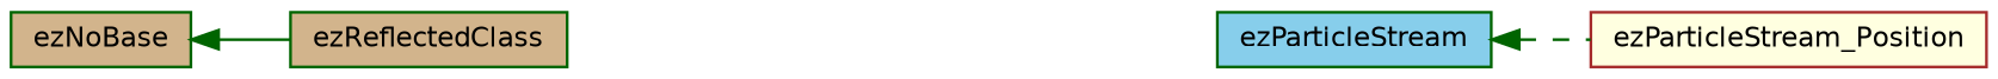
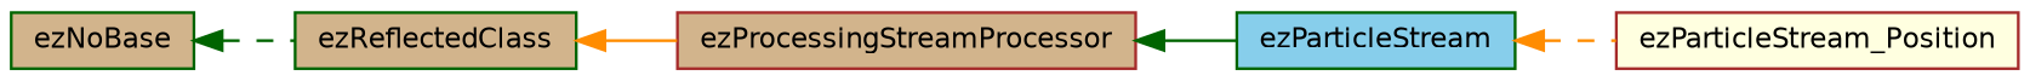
  digraph {
    rankdir=LR
    node [color=darkgreen fillcolor=tan fontname=Helvetica fontsize=10 shape=record style=filled]
    edge [color=darkorange dir=back fontname=Helvetica fontsize=10 labelfontname=Helvetica labelfontsize=10 style=dashed]
    n1 [color=brown fillcolor=lightyellow fontcolor=black height=0.2 label=ezParticleStream_Position width=0.4]
    n2 [fillcolor=skyblue height=0.2 label=ezParticleStream width=0.4]
+   n3 [color=brown height=0.2 label=ezProcessingStreamProcessor width=0.4]
    n4 [height=0.2 label=ezReflectedClass width=0.4]
    n5 [height=0.2 label=ezNoBase width=0.4]
-   n2 -> n1 [color=darkgreen]
-   n5 -> n4 [color=darkgreen style=solid]
+   n2 -> n1
+   n3 -> n2 [color=darkgreen style=solid]
+   n4 -> n3 [style=solid]
+   n5 -> n4 [color=darkgreen]
  }
